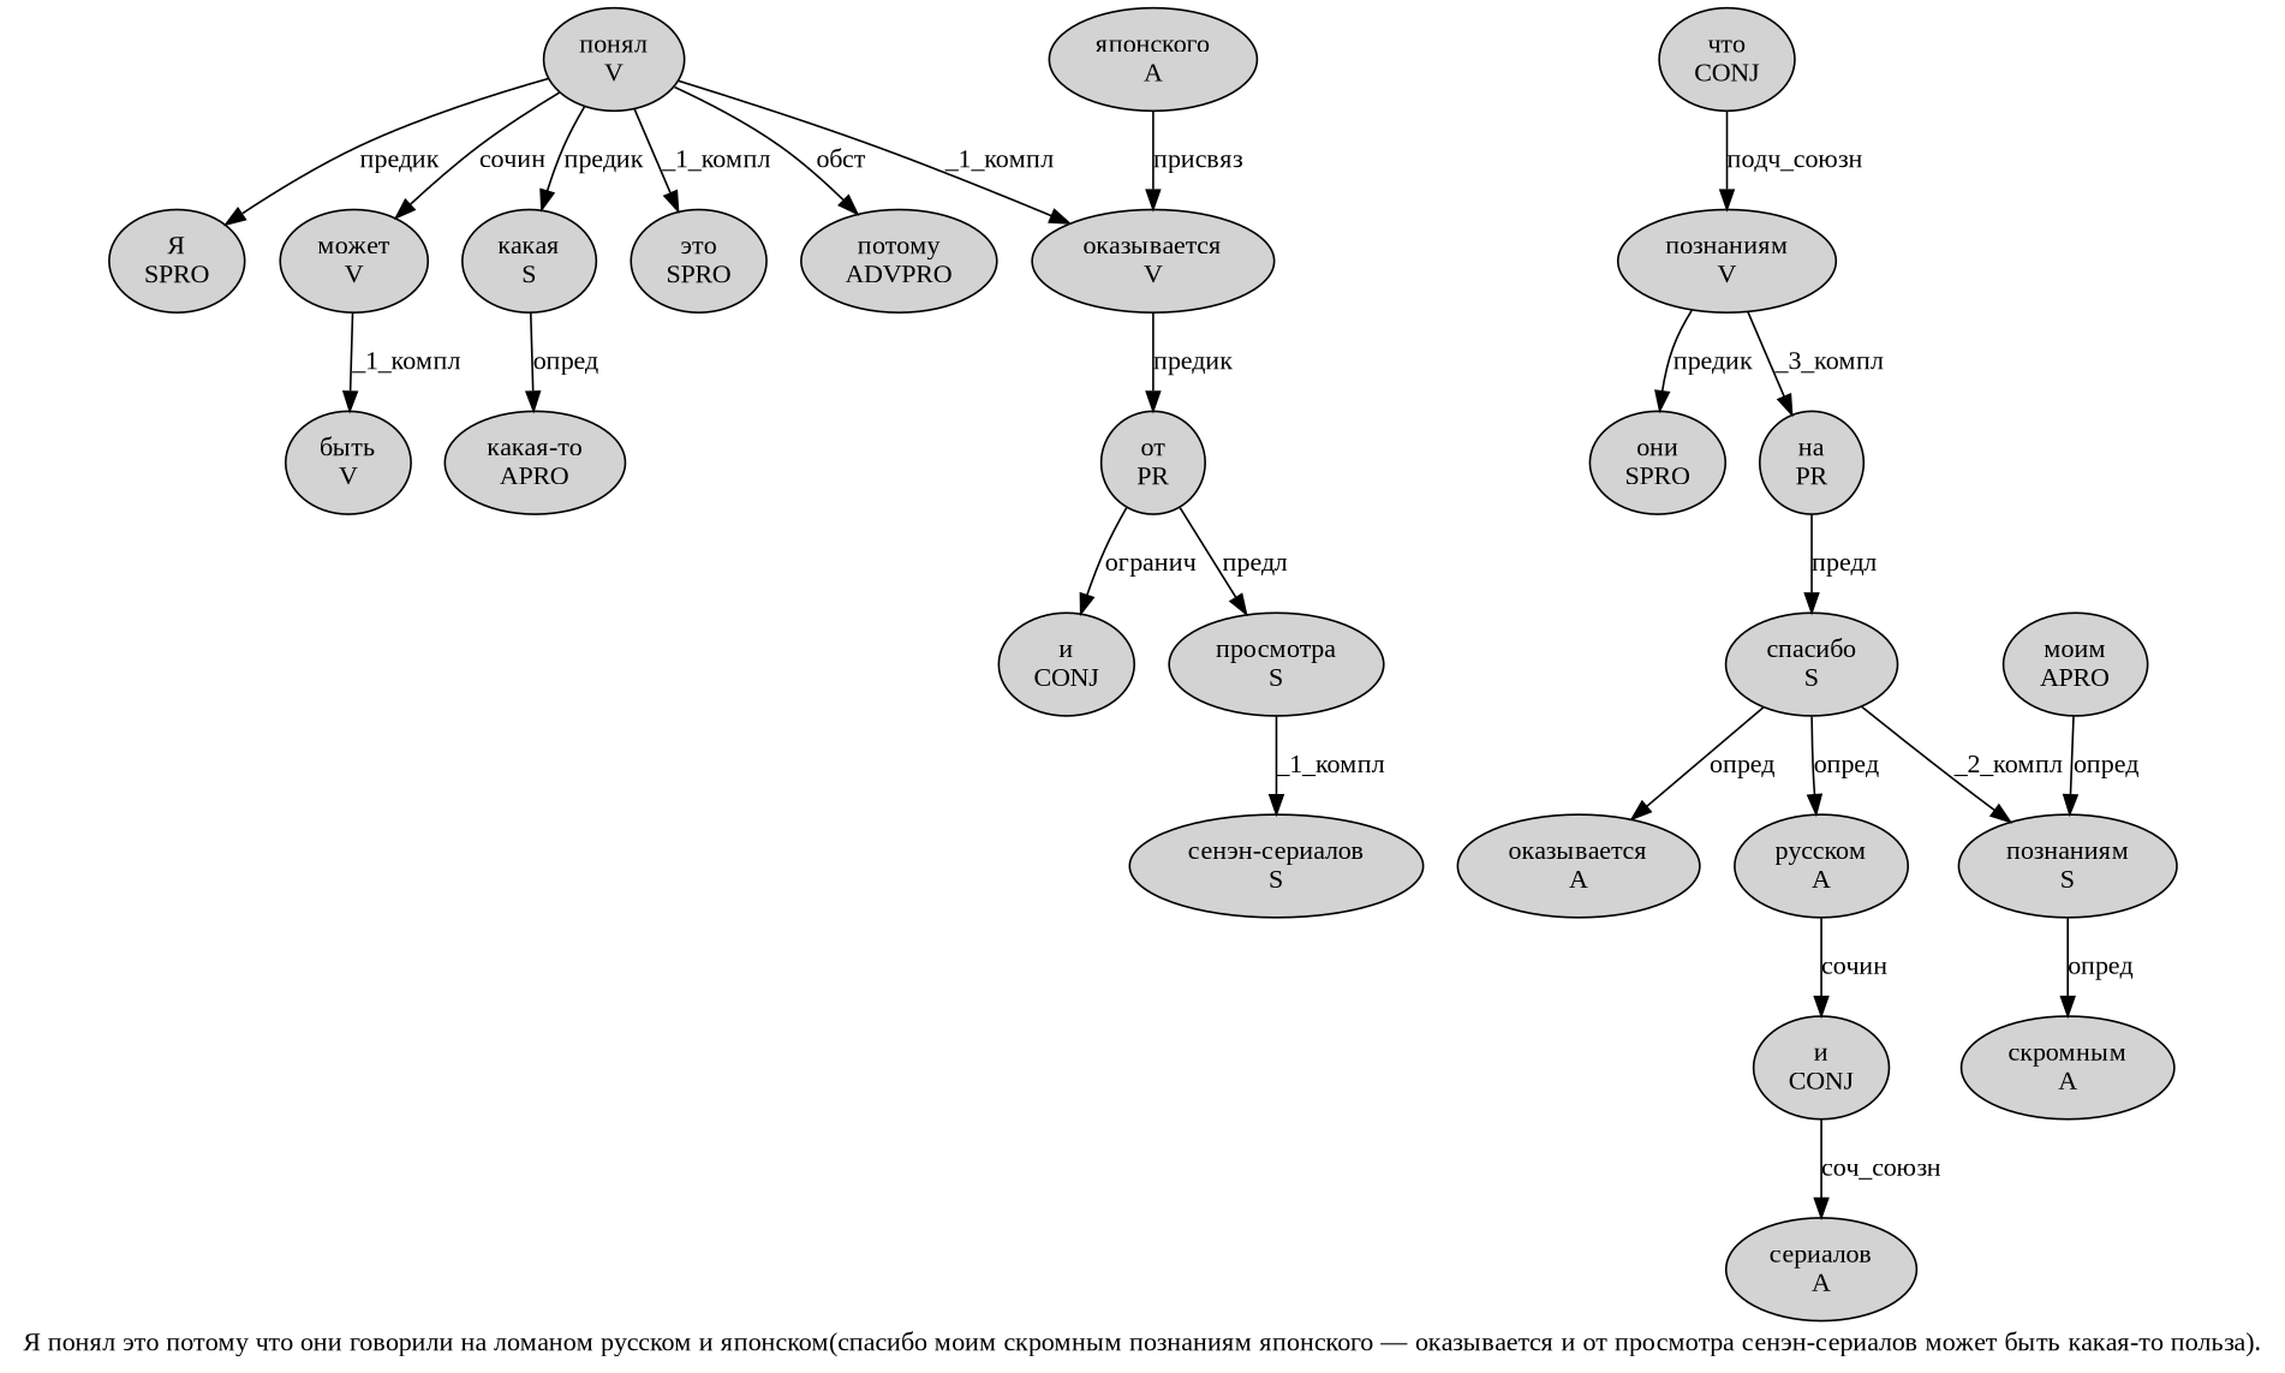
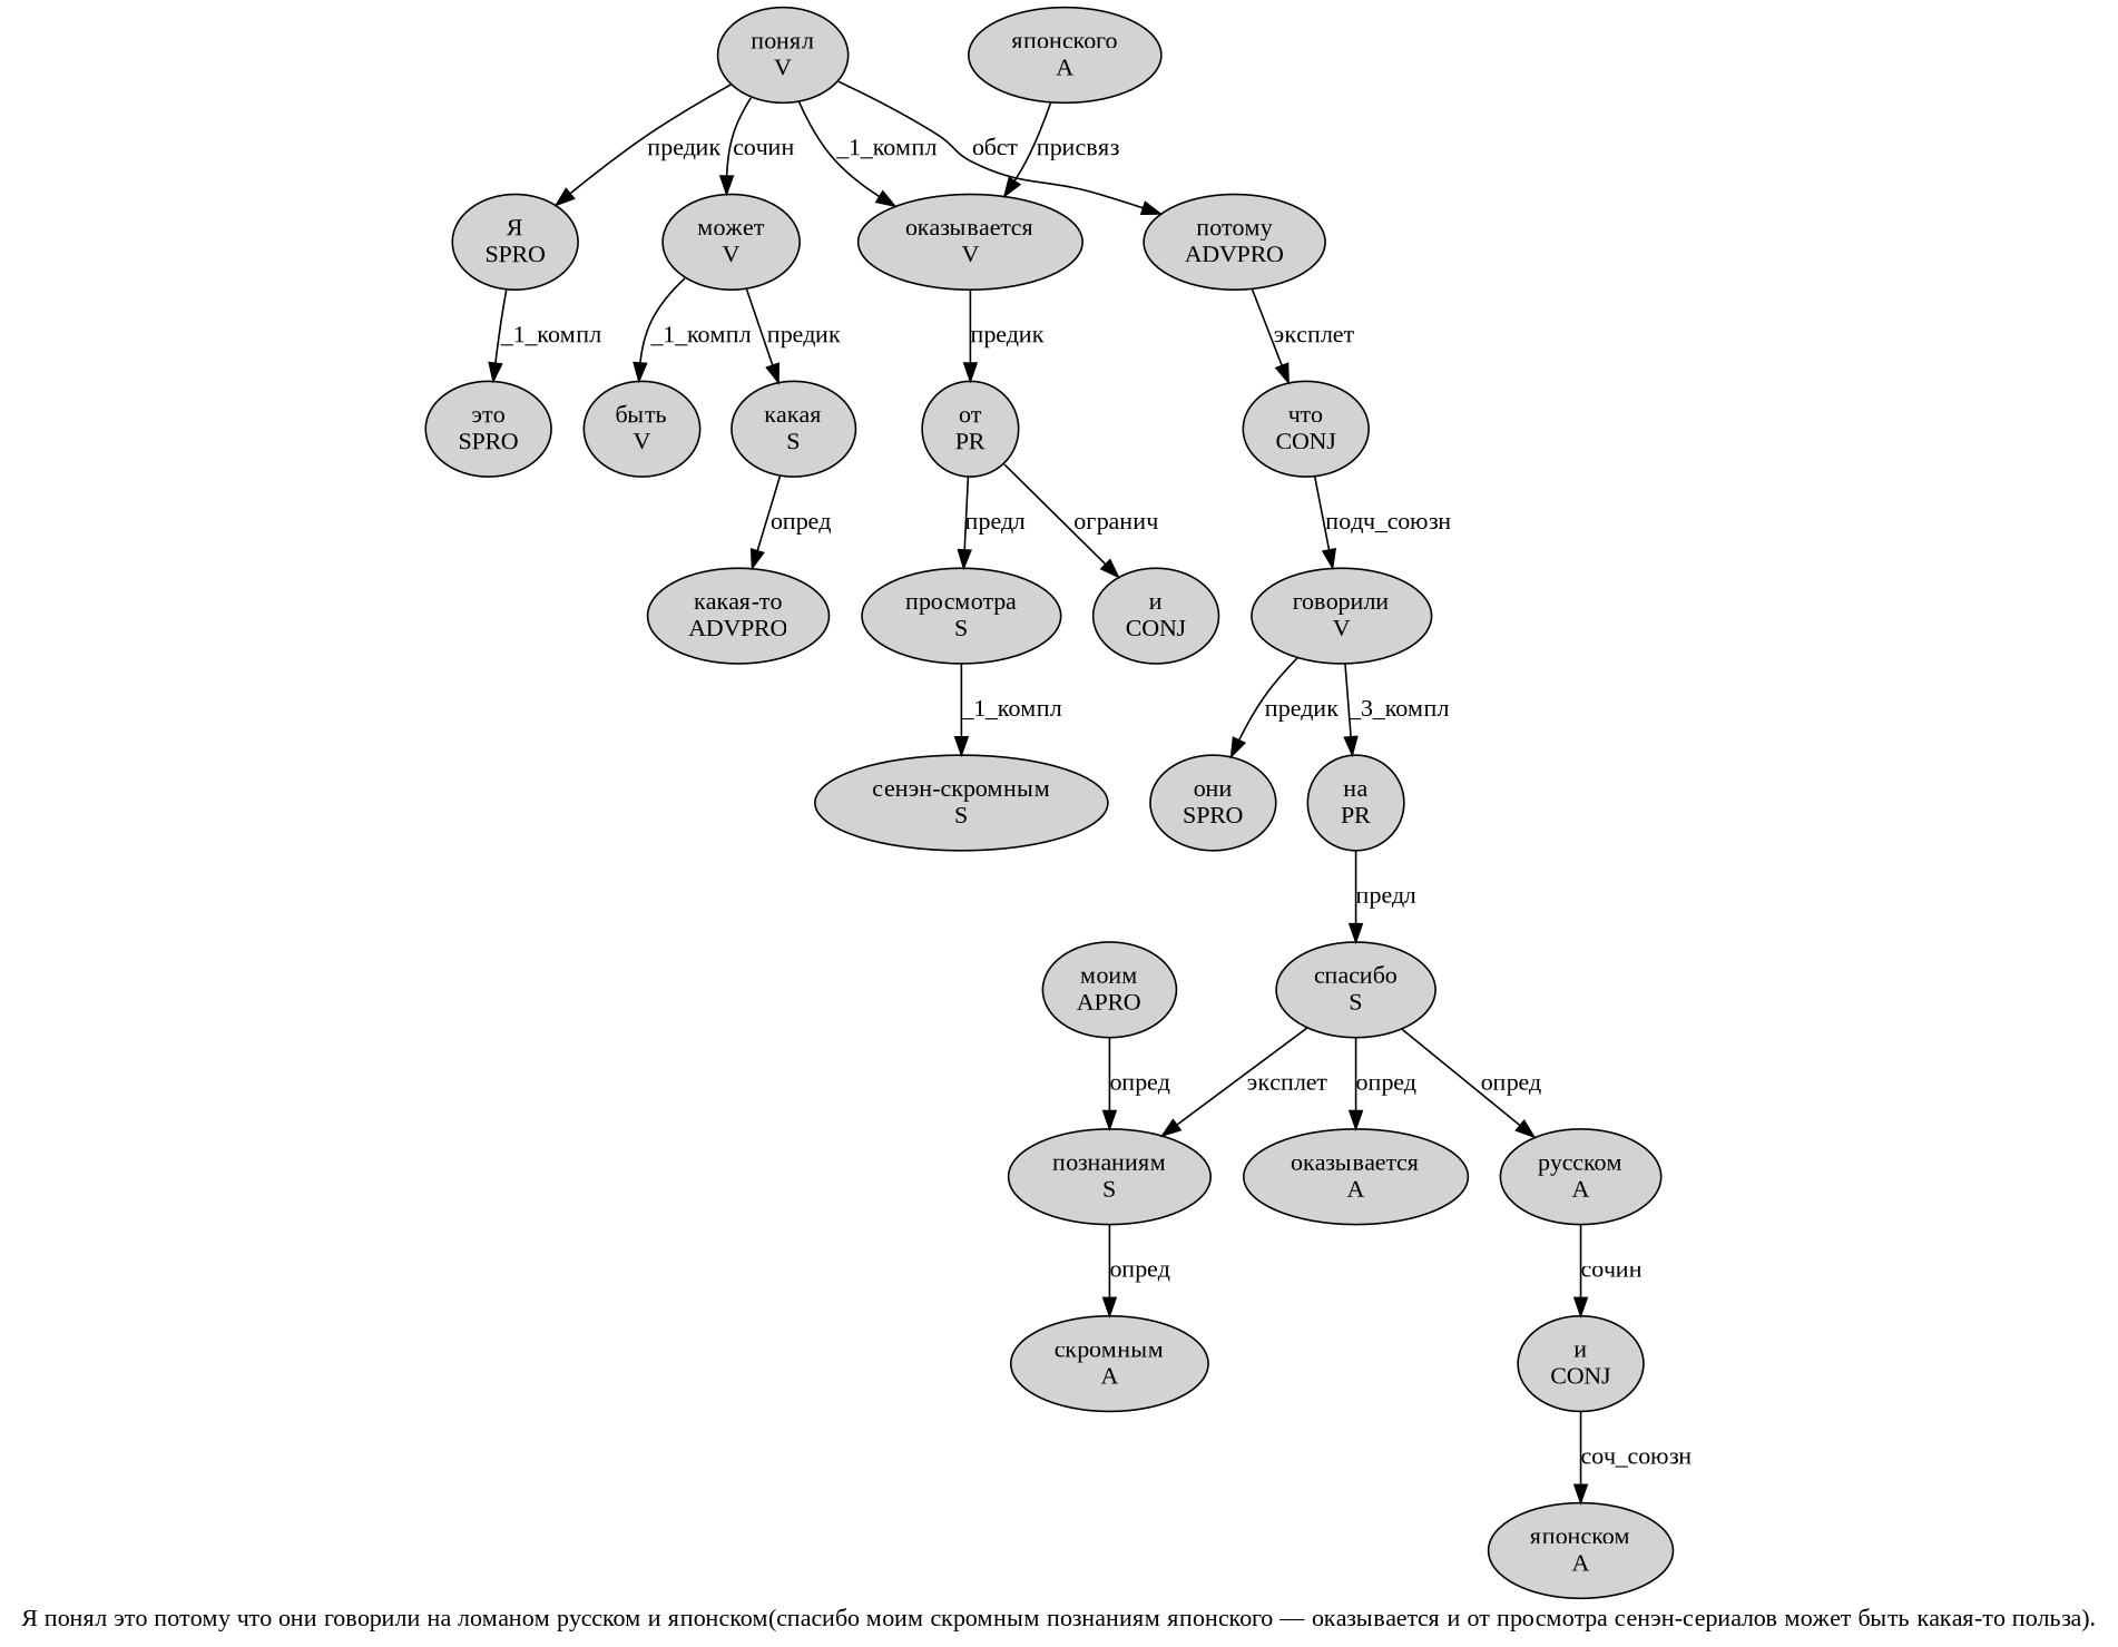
  digraph {
    fontname="Liberation Serif"
    label="Я понял это потому что они говорили на ломаном русском и японском(спасибо моим скромным познаниям японского — оказывается и от просмотра сенэн-сериалов может быть какая-то польза)."
    node [fillcolor=lightgray fontname="Liberation Serif" penwidth=1 shape=ellipse style=filled]
    edge [fontname="Liberation Serif"]
    n1 [label="Я\nSPRO"]
    n2 [label="понял\nV"]
    n3 [label="это\nSPRO"]
    n4 [label="потому\nADVPRO"]
    n5 [label="оказывается\nV"]
    n6 [label="может\nV"]
    n7 [label="что\nCONJ"]
    n8 [label="от\nPR"]
    n9 [label="быть\nV"]
    n10 [label="какая\nS"]
-   n11 [label="познаниям\nV"]
+   n11 [label="говорили\nV"]
    n12 [label="они\nSPRO"]
    n13 [label="на\nPR"]
    n14 [label="спасибо\nS"]
    n15 [label="оказывается\nA"]
    n16 [label="русском\nA"]
    n17 [label="познаниям\nS"]
    n18 [label="и\nCONJ"]
-   n19 [label="сериалов\nA"]
+   n19 [label="японском\nA"]
    n20 [label="скромным\nA"]
    n21 [label="моим\nAPRO"]
    n22 [label="японского\nA"]
    n23 [label="и\nCONJ"]
    n24 [label="просмотра\nS"]
-   n25 [label="сенэн-сериалов\nS"]
-   n26 [label="какая-то\nAPRO"]
+   n25 [label="сенэн-скромным\nS"]
+   n26 [label="какая-то\nADVPRO"]
    n2 -> n1 [label="предик"]
-   n2 -> n3 [label="_1_компл"]
+   n1 -> n3 [label="_1_компл"]
    n2 -> n4 [label="обст"]
    n2 -> n5 [label="_1_компл"]
    n2 -> n6 [label="сочин"]
+   n4 -> n7 [label="эксплет"]
    n5 -> n8 [label="предик"]
    n6 -> n9 [label="_1_компл"]
-   n2 -> n10 [label="предик"]
+   n6 -> n10 [label="предик"]
    n7 -> n11 [label="подч_союзн"]
    n8 -> n23 [label="огранич"]
    n8 -> n24 [label="предл"]
    n10 -> n26 [label="опред"]
    n11 -> n12 [label="предик"]
    n11 -> n13 [label="_3_компл"]
    n13 -> n14 [label="предл"]
    n14 -> n15 [label="опред"]
    n14 -> n16 [label="опред"]
-   n14 -> n17 [label="_2_компл"]
+   n14 -> n17 [label="эксплет"]
    n16 -> n18 [label="сочин"]
    n17 -> n20 [label="опред"]
    n18 -> n19 [label="соч_союзн"]
    n21 -> n17 [label="опред"]
    n22 -> n5 [label="присвяз"]
    n24 -> n25 [label="_1_компл"]
  }
